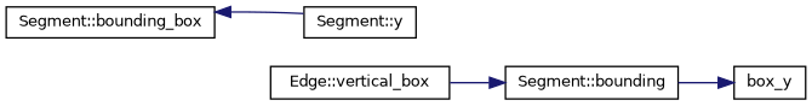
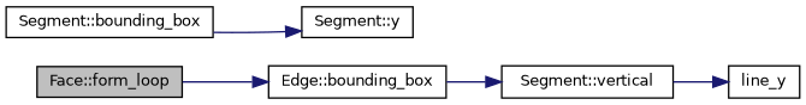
  digraph {
    rankdir=LR
    node [color=black fillcolor=white fontname=Helvetica fontsize=10 shape=record style=filled]
    edge [color=midnightblue fontname=Helvetica fontsize=10 labelfontname=Helvetica labelfontsize=10 style=solid]
-   n2 [height=0.2 label="Edge::vertical_box" width=0.4]
-   n3 [height=0.2 label="Segment::bounding" width=0.4]
+   n1 [fillcolor=grey75 fontcolor=black height=0.2 label="Face::form_loop" width=0.4]
+   n2 [height=0.2 label="Edge::bounding_box" width=0.4]
+   n3 [height=0.2 label="Segment::vertical" width=0.4]
    n4 [height=0.2 label="Segment::bounding_box" width=0.4]
    n5 [height=0.2 label="Segment::y" width=0.4]
-   n6 [height=0.2 label=box_y width=0.4]
+   n6 [height=0.2 label=line_y width=0.4]
+   n1 -> n2
    n2 -> n3
    n3 -> n6
-   n5 -> n4
+   n4 -> n5
  }
